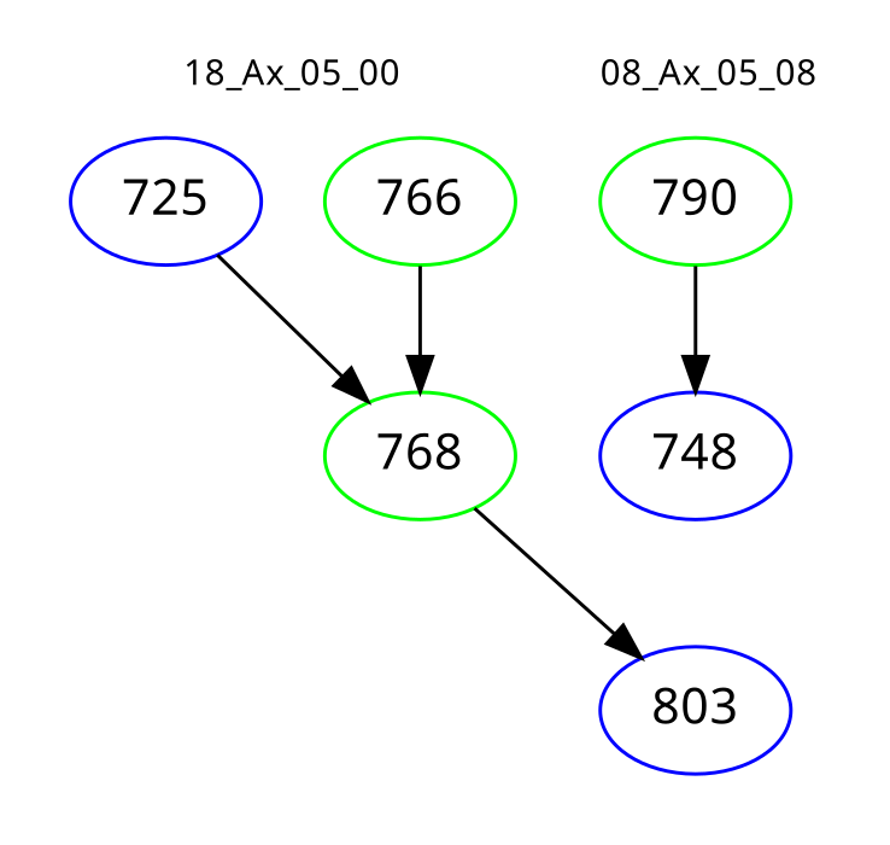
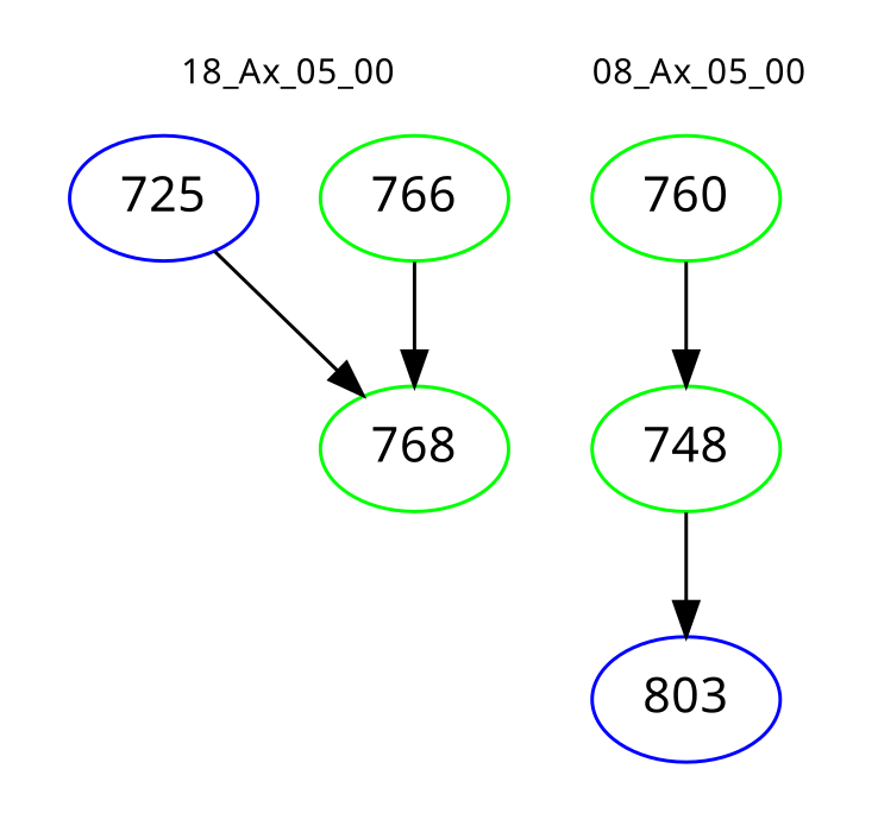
  digraph {
    fontname="Noto Sans"
    node [color=green fontname="Noto Sans"]
    edge [color=black fontname="Noto Sans"]
    n1 [label=766]
    n2 [color=blue label=725]
    n3 [label=768]
-   n4 [label=790]
-   n5 [color=blue label=748]
+   n4 [label=760]
+   n5 [label=748]
    n6 [color=blue label=803]
    subgraph cluster_1 {
      color=white
      fontsize=10
      label="18_Ax_05_00"
      n1
      n2
      n3
    }
    subgraph cluster_2 {
      color=white
      fontsize=10
-     label="08_Ax_05_08"
+     label="08_Ax_05_00"
      n4
      n5
      n6
    }
    n1 -> n3
    n2 -> n3
    n4 -> n5
-   n3 -> n6
+   n5 -> n6
  }
